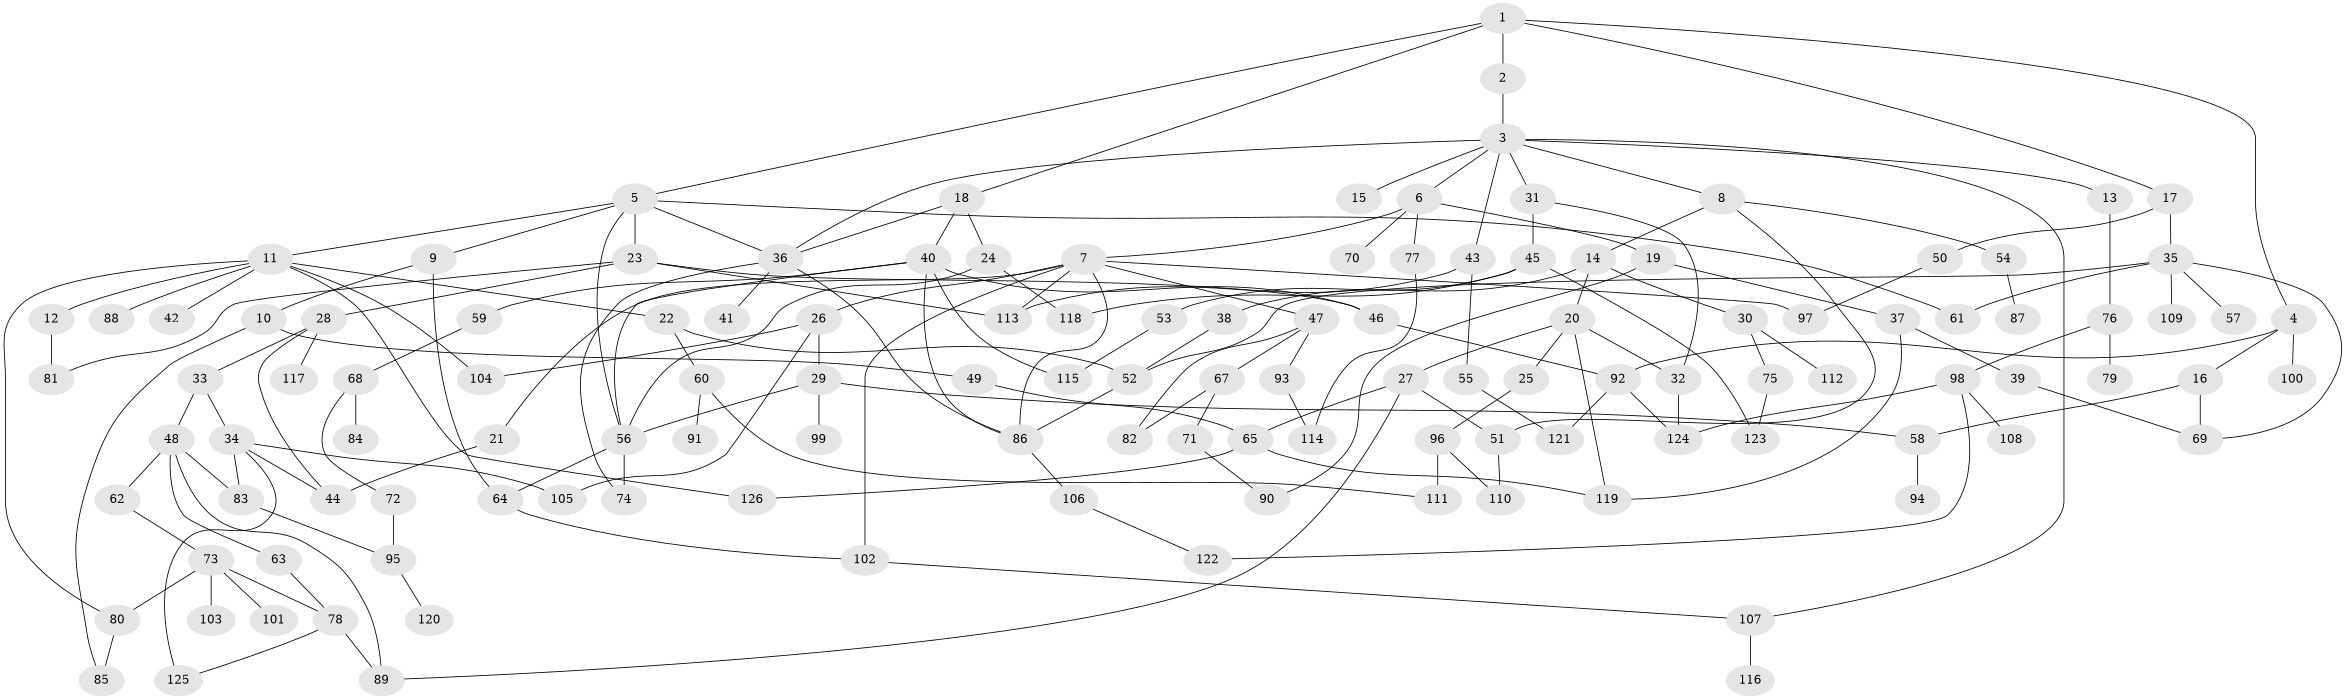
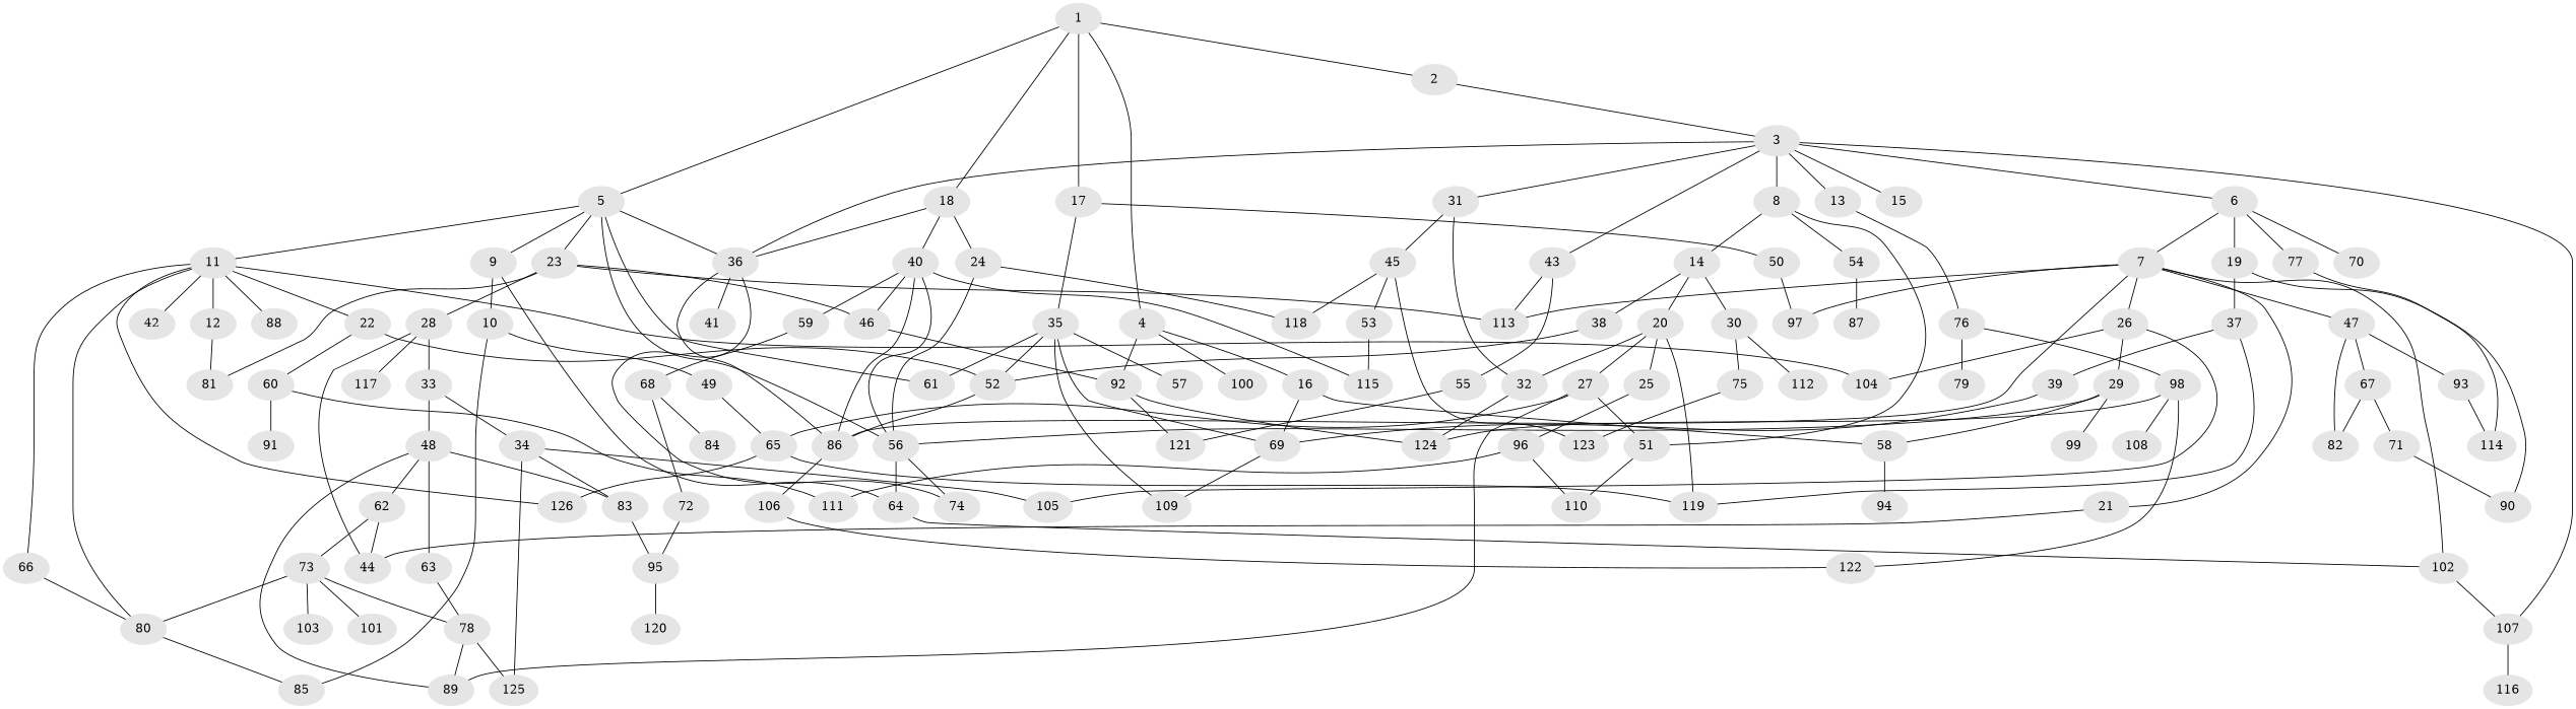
  graph {
    node [color=gray90 style=filled]
    1
    2
    4
    5
    17
    18
    3
    16
    92
    100
    36
    9
    11
    23
    56
    61
    35
    50
    24
    40
    6
    8
    13
    15
    31
    43
    107
    7
    19
    70
    77
    14
    51
    54
    76
    32
    45
    86
    41
    74
    113
    55
    116
    58
    69
    124
    121
    10
    64
    49
    85
    12
    22
    42
+   66
    80
    88
    104
    126
    81
    28
    46
    21
    26
    47
    97
    102
    37
    90
    114
    44
    29
    105
    67
    82
    93
    106
    20
    30
    38
    110
    87
    65
    52
    60
    79
    98
    25
    27
    119
    75
    112
    94
    109
    57
    118
    59
    115
    39
    96
    89
    91
    111
    33
    117
    99
    34
    48
    123
    53
    83
    125
    62
    63
    95
    68
    71
    73
    78
    72
    84
    101
    103
    120
    108
    122
    1 -- 2
    1 -- 4
    1 -- 5
    1 -- 17
    1 -- 18
    2 -- 3
    4 -- 16
    4 -- 92
    4 -- 100
    5 -- 36
    5 -- 9
    5 -- 11
    5 -- 23
    5 -- 56
    5 -- 61
    17 -- 35
    17 -- 50
    18 -- 36
    18 -- 24
    18 -- 40
    3 -- 36
    3 -- 6
    3 -- 8
    3 -- 13
    3 -- 15
    3 -- 31
    3 -- 43
    3 -- 107
    16 -- 58
    16 -- 69
    92 -- 124
    92 -- 121
    36 -- 86
    36 -- 41
    36 -- 74
    9 -- 10
    9 -- 64
    11 -- 12
    11 -- 22
    11 -- 42
+   11 -- 66
    11 -- 80
    11 -- 88
    11 -- 104
    11 -- 126
    23 -- 113
    23 -- 81
    23 -- 28
    23 -- 46
    56 -- 74
    56 -- 64
    35 -- 61
    35 -- 69
    35 -- 52
    35 -- 109
    35 -- 57
    50 -- 97
    24 -- 56
    24 -- 118
    40 -- 56
    40 -- 86
    40 -- 46
    40 -- 59
    40 -- 115
    6 -- 7
    6 -- 19
    6 -- 70
    6 -- 77
    8 -- 14
    8 -- 51
    8 -- 54
    13 -- 76
    31 -- 32
    31 -- 45
    43 -- 113
    43 -- 55
    107 -- 116
    7 -- 86
    7 -- 113
    7 -- 21
    7 -- 26
    7 -- 47
    7 -- 97
    7 -- 102
    19 -- 37
    19 -- 90
    77 -- 114
    14 -- 20
    14 -- 30
    14 -- 38
    51 -- 110
    54 -- 87
    76 -- 79
    76 -- 98
    32 -- 124
    45 -- 118
    45 -- 123
    45 -- 53
    86 -- 106
    55 -- 121
    58 -- 94
+   69 -- 109
    10 -- 49
    10 -- 85
    64 -- 102
    49 -- 65
    12 -- 81
    22 -- 52
    22 -- 60
+   66 -- 80
    80 -- 85
    28 -- 44
    28 -- 33
    28 -- 117
    46 -- 92
    21 -- 44
    26 -- 104
    26 -- 29
    26 -- 105
    47 -- 67
    47 -- 82
    47 -- 93
    102 -- 107
    37 -- 119
    37 -- 39
    29 -- 56
    29 -- 58
    29 -- 99
    67 -- 82
    67 -- 71
    93 -- 114
    106 -- 122
    20 -- 32
    20 -- 25
    20 -- 27
    20 -- 119
    30 -- 75
    30 -- 112
    38 -- 52
    65 -- 126
    65 -- 119
    52 -- 86
    60 -- 91
    60 -- 111
    98 -- 124
    98 -- 108
    98 -- 122
    25 -- 96
    27 -- 51
    27 -- 65
    27 -- 89
    75 -- 123
    59 -- 68
    39 -- 69
    96 -- 110
    96 -- 111
    33 -- 34
    33 -- 48
-   34 -- 44
+   62 -- 44
    34 -- 105
    34 -- 83
    34 -- 125
    48 -- 89
    48 -- 83
    48 -- 62
    48 -- 63
    53 -- 115
    83 -- 95
    62 -- 73
    63 -- 78
    95 -- 120
    68 -- 72
    68 -- 84
    71 -- 90
    73 -- 80
    73 -- 78
    73 -- 101
    73 -- 103
    78 -- 89
    78 -- 125
    72 -- 95
  }
